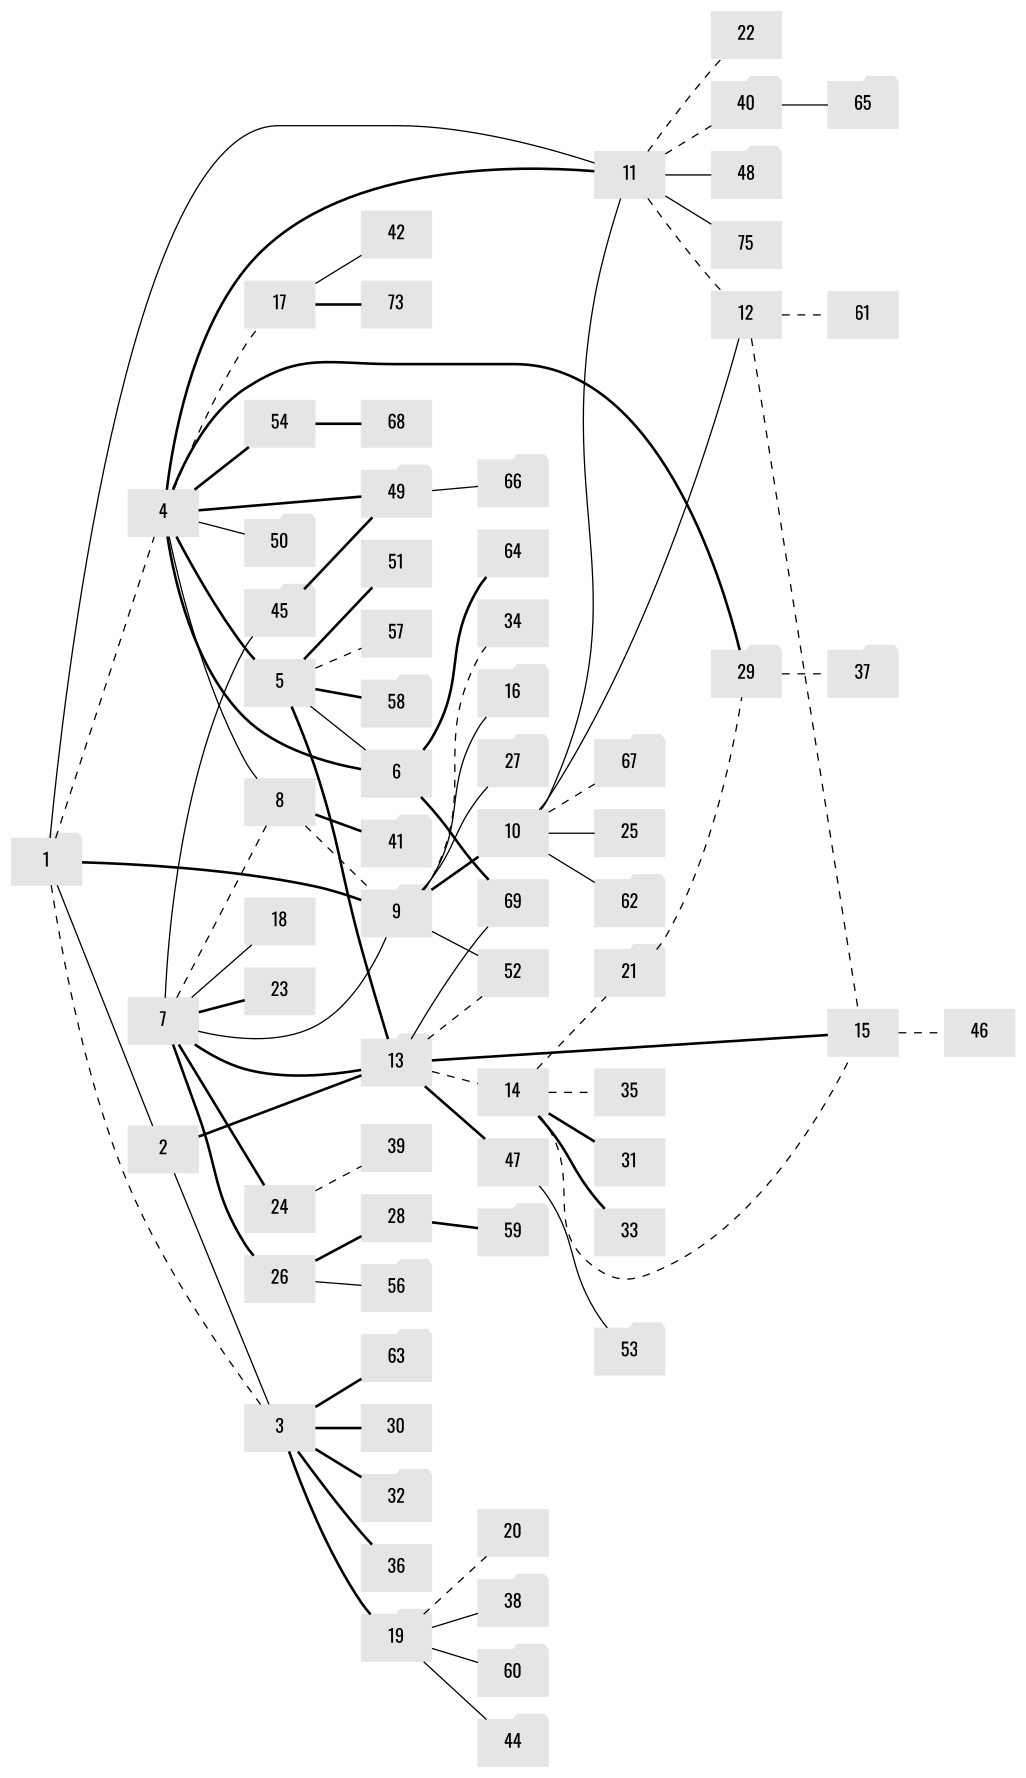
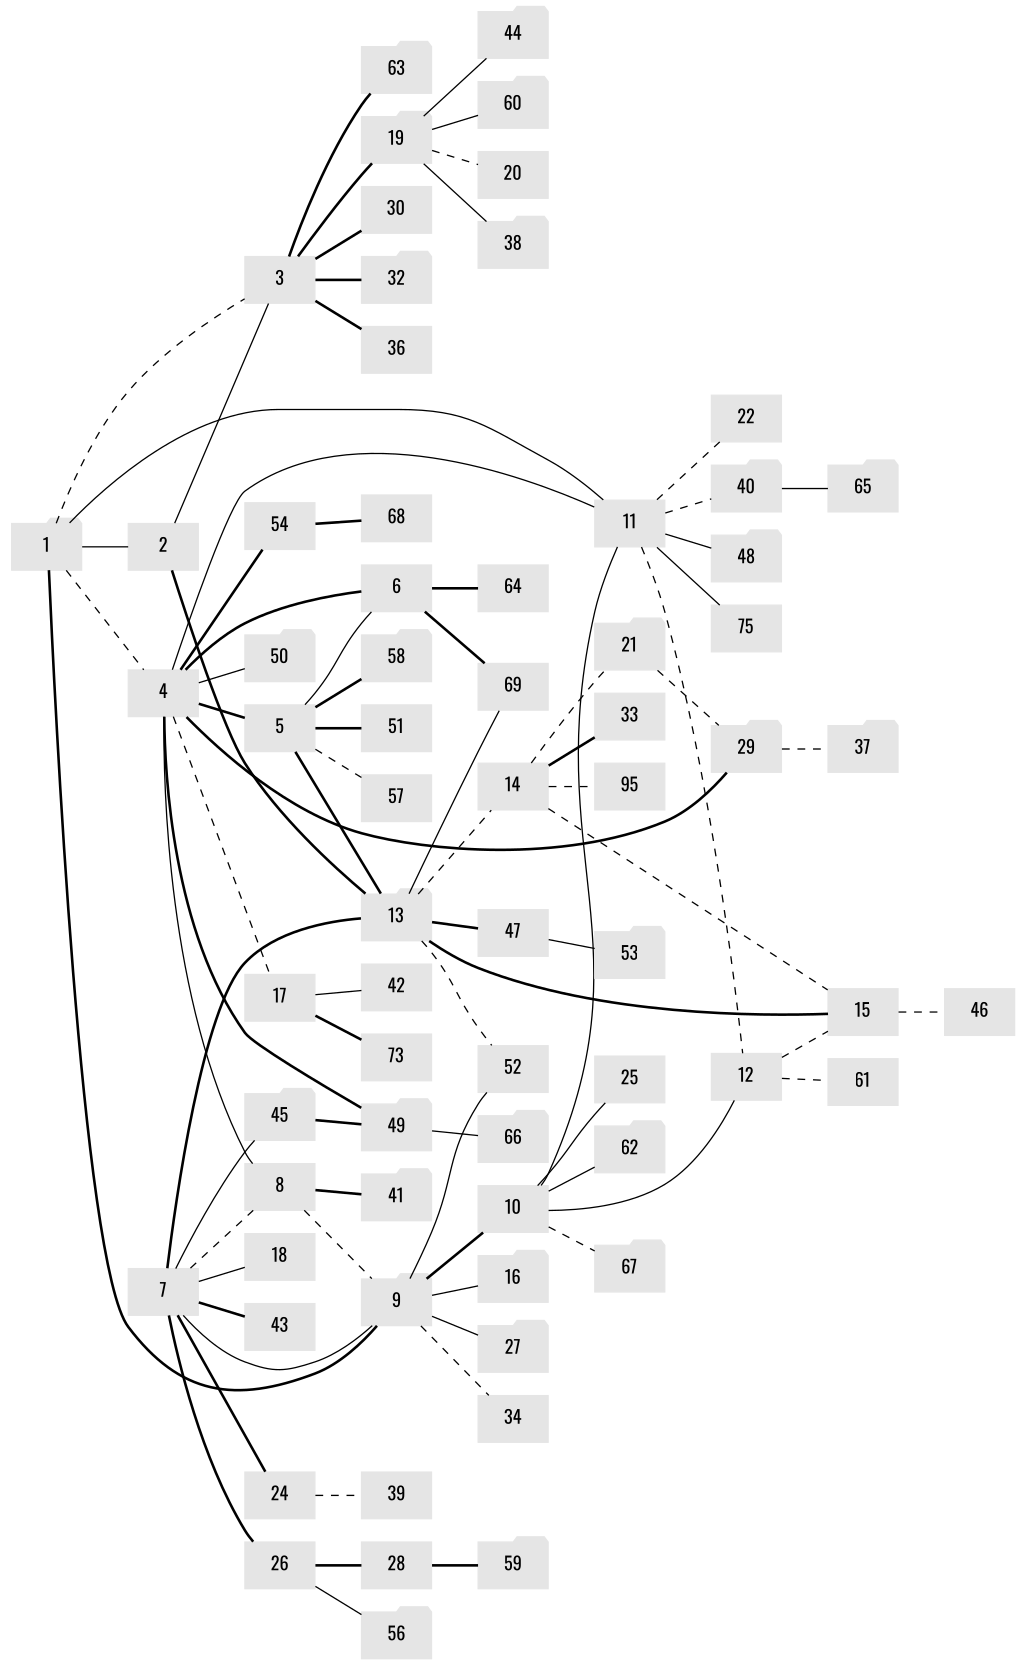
  graph {
    fontname=Oswald
    rankdir=LR
    node [color=gray90 fontname=Oswald shape=box style=filled]
    edge [fontname=Oswald style=bold]
    1 [shape=folder]
    2
    3
    4
    9 [shape=folder]
    11
    13 [shape=folder]
    19 [shape=folder]
    30
    32 [shape=folder]
    36
    63 [shape=folder]
    5
    6
    8
    17
    29 [shape=folder]
    49 [shape=folder]
    50 [shape=folder]
    54
    10
    16 [shape=folder]
    27 [shape=folder]
    34
    52
    12
    22
    40 [shape=folder]
    48 [shape=folder]
    n30 [label=75]
    69
    15
    14
    47
    20
    38 [shape=folder]
    44 [shape=folder]
    60 [shape=folder]
    51
    57
    58 [shape=folder]
    64
    41 [shape=folder]
    42
    n45 [label=73]
    37 [shape=folder]
    66 [shape=folder]
    68
    7
    18
-   23
+   23 [label=43]
    24
    26
    45 [shape=folder]
    39
    28
    56 [shape=folder]
    25
    62 [shape=folder]
    67 [shape=folder]
    61
    65 [shape=folder]
    46
    21 [shape=folder]
-   31
    33
-   35
+   35 [label=95]
    53 [shape=folder]
    59 [shape=folder]
    1 -- 2 [style=solid]
    1 -- 3 [style=dashed]
    1 -- 4 [style=dashed]
    1 -- 9
    1 -- 11 [style=solid]
    2 -- 3 [style=solid]
    2 -- 13
    3 -- 19
    3 -- 30
    3 -- 32
    3 -- 36
    3 -- 63
-   4 -- 11
+   4 -- 11 [style=solid]
    4 -- 5
    4 -- 6
    4 -- 8 [style=solid]
    4 -- 17 [style=dashed]
    4 -- 29
    4 -- 49
    4 -- 50 [style=solid]
    4 -- 54
    9 -- 10
    9 -- 16 [style=solid]
    9 -- 27 [style=solid]
    9 -- 34 [style=dashed]
    9 -- 52 [style=solid]
    11 -- 12 [style=dashed]
    11 -- 22 [style=dashed]
    11 -- 40 [style=dashed]
    11 -- 48 [style=solid]
    11 -- n30 [style=solid]
    13 -- 52 [style=dashed]
    13 -- 69 [style=solid]
    13 -- 15
    13 -- 14 [style=dashed]
    13 -- 47
    19 -- 20 [style=dashed]
    19 -- 38 [style=solid]
    19 -- 44 [style=solid]
    19 -- 60 [style=solid]
    5 -- 13
    5 -- 6 [style=solid]
    5 -- 51
    5 -- 57 [style=dashed]
    5 -- 58
    6 -- 69
    6 -- 64
    8 -- 9 [style=dashed]
    8 -- 41
    17 -- 42 [style=solid]
    17 -- n45
    29 -- 37 [style=dashed]
    49 -- 66 [style=solid]
    54 -- 68
    10 -- 11 [style=solid]
    10 -- 12 [style=solid]
    10 -- 25 [style=solid]
    10 -- 62 [style=solid]
    10 -- 67 [style=dashed]
    12 -- 15 [style=dashed]
    12 -- 61 [style=dashed]
    40 -- 65 [style=solid]
    15 -- 46 [style=dashed]
    14 -- 15 [style=dashed]
    14 -- 21 [style=dashed]
-   14 -- 31
    14 -- 33
    14 -- 35 [style=dashed]
    47 -- 53 [style=solid]
    7 -- 9 [style=solid]
    7 -- 13
    7 -- 8 [style=dashed]
    7 -- 18 [style=solid]
    7 -- 23
    7 -- 24
    7 -- 26
    7 -- 45 [style=solid]
    24 -- 39 [style=dashed]
    26 -- 28
    26 -- 56 [style=solid]
    45 -- 49
    28 -- 59
    21 -- 29 [style=dashed]
  }
